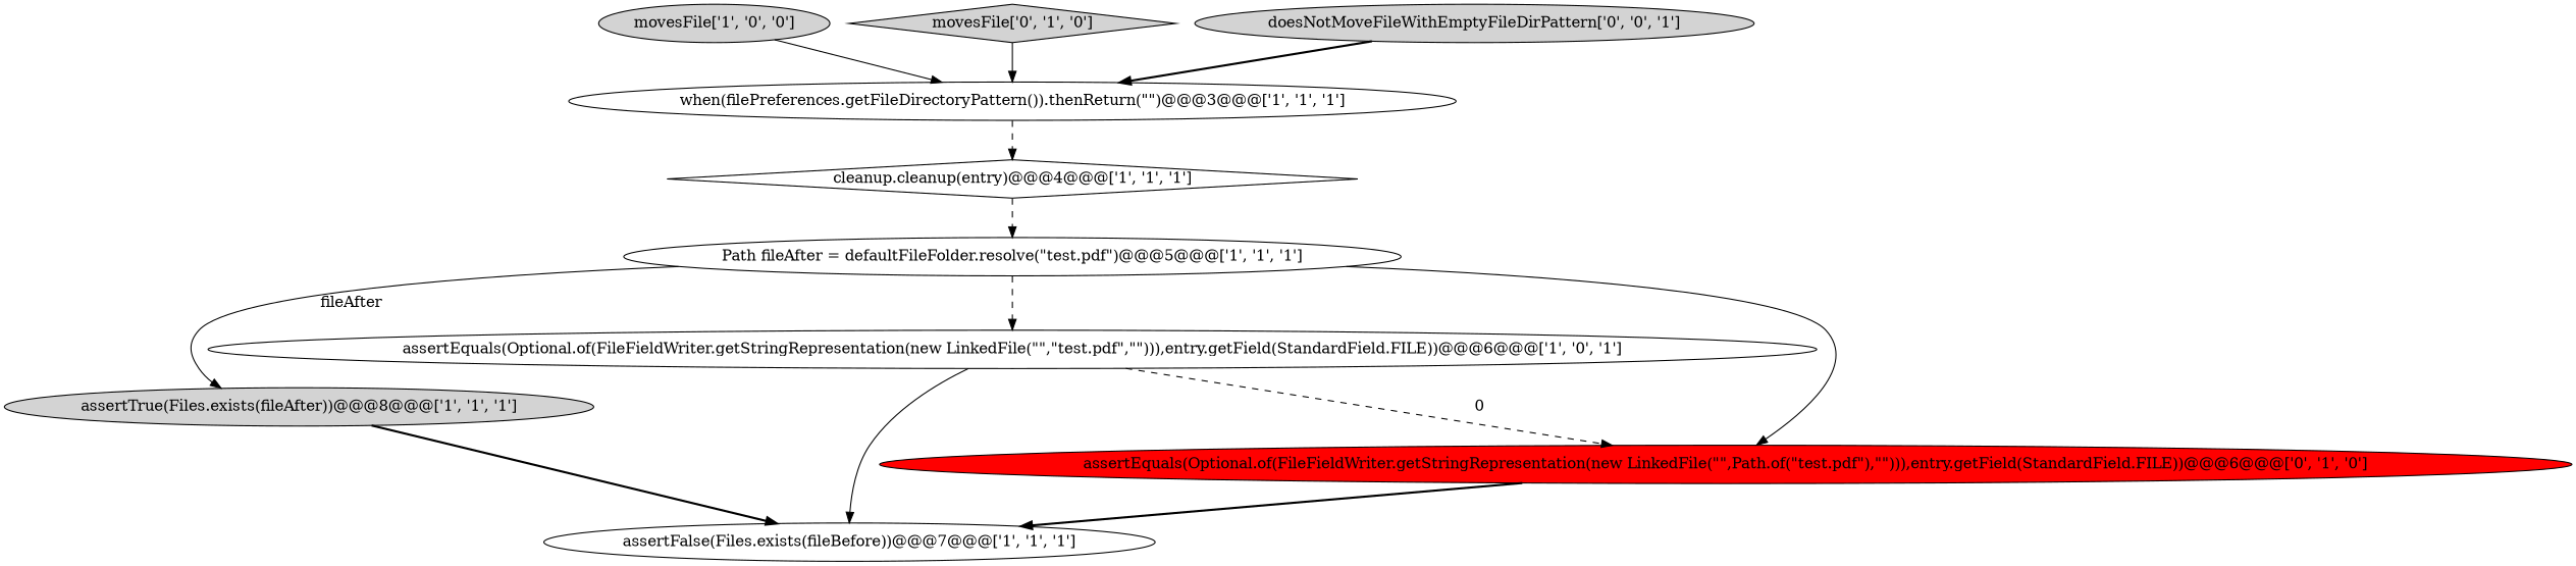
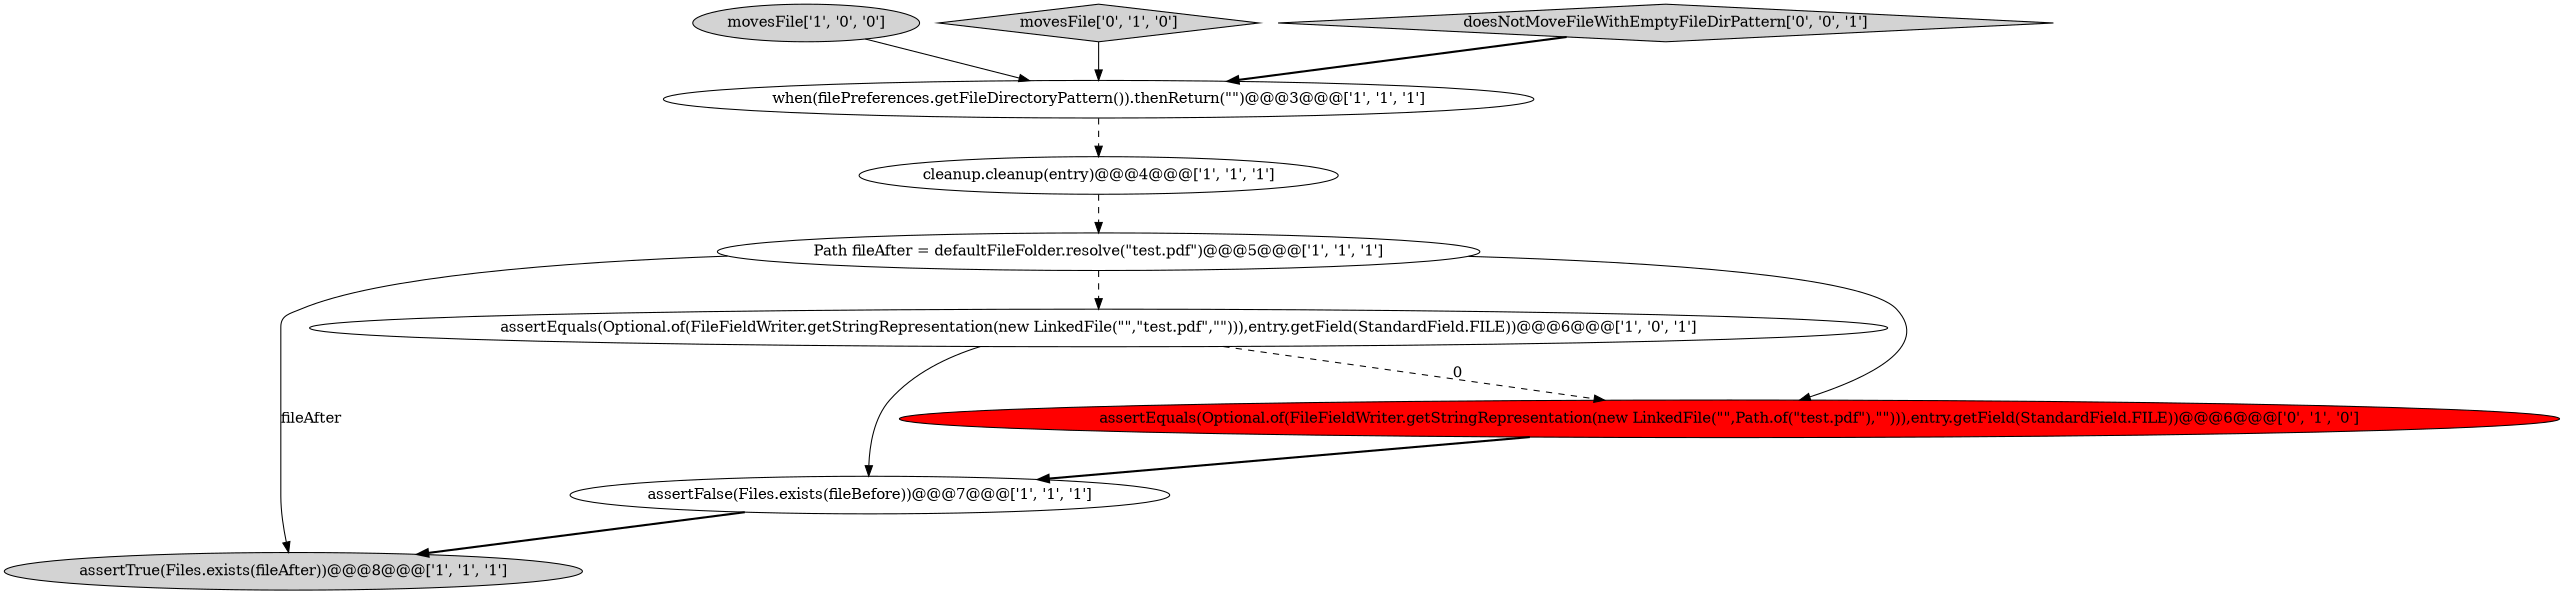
  digraph {
    node [fillcolor=white shape=ellipse style=filled]
    edge [style=solid]
    n1 [fillcolor=lightgray label="assertTrue(Files.exists(fileAfter))@@@8@@@['1', '1', '1']"]
    n2 [fillcolor=lightgray label="movesFile['1', '0', '0']"]
    n3 [label="when(filePreferences.getFileDirectoryPattern()).thenReturn(\"\")@@@3@@@['1', '1', '1']"]
-   n4 [label="cleanup.cleanup(entry)@@@4@@@['1', '1', '1']" shape=diamond]
+   n4 [label="cleanup.cleanup(entry)@@@4@@@['1', '1', '1']"]
    n5 [label="Path fileAfter = defaultFileFolder.resolve(\"test.pdf\")@@@5@@@['1', '1', '1']"]
    n6 [label="assertEquals(Optional.of(FileFieldWriter.getStringRepresentation(new LinkedFile(\"\",\"test.pdf\",\"\"))),entry.getField(StandardField.FILE))@@@6@@@['1', '0', '1']"]
    n7 [fillcolor=red label="assertEquals(Optional.of(FileFieldWriter.getStringRepresentation(new LinkedFile(\"\",Path.of(\"test.pdf\"),\"\"))),entry.getField(StandardField.FILE))@@@6@@@['0', '1', '0']"]
    n8 [label="assertFalse(Files.exists(fileBefore))@@@7@@@['1', '1', '1']"]
    n9 [fillcolor=lightgray label="movesFile['0', '1', '0']" shape=diamond]
-   n10 [fillcolor=lightgray label="doesNotMoveFileWithEmptyFileDirPattern['0', '0', '1']"]
+   n10 [fillcolor=lightgray label="doesNotMoveFileWithEmptyFileDirPattern['0', '0', '1']" shape=diamond]
    n2 -> n3
    n3 -> n4 [style=dashed]
    n4 -> n5 [style=dashed]
    n5 -> n1 [label=fileAfter]
    n5 -> n6 [style=dashed]
    n5 -> n7
    n6 -> n7 [label=0 style=dashed]
    n6 -> n8
    n7 -> n8 [style=bold]
-   n1 -> n8 [style=bold]
+   n8 -> n1 [style=bold]
    n9 -> n3
    n10 -> n3 [style=bold]
  }
